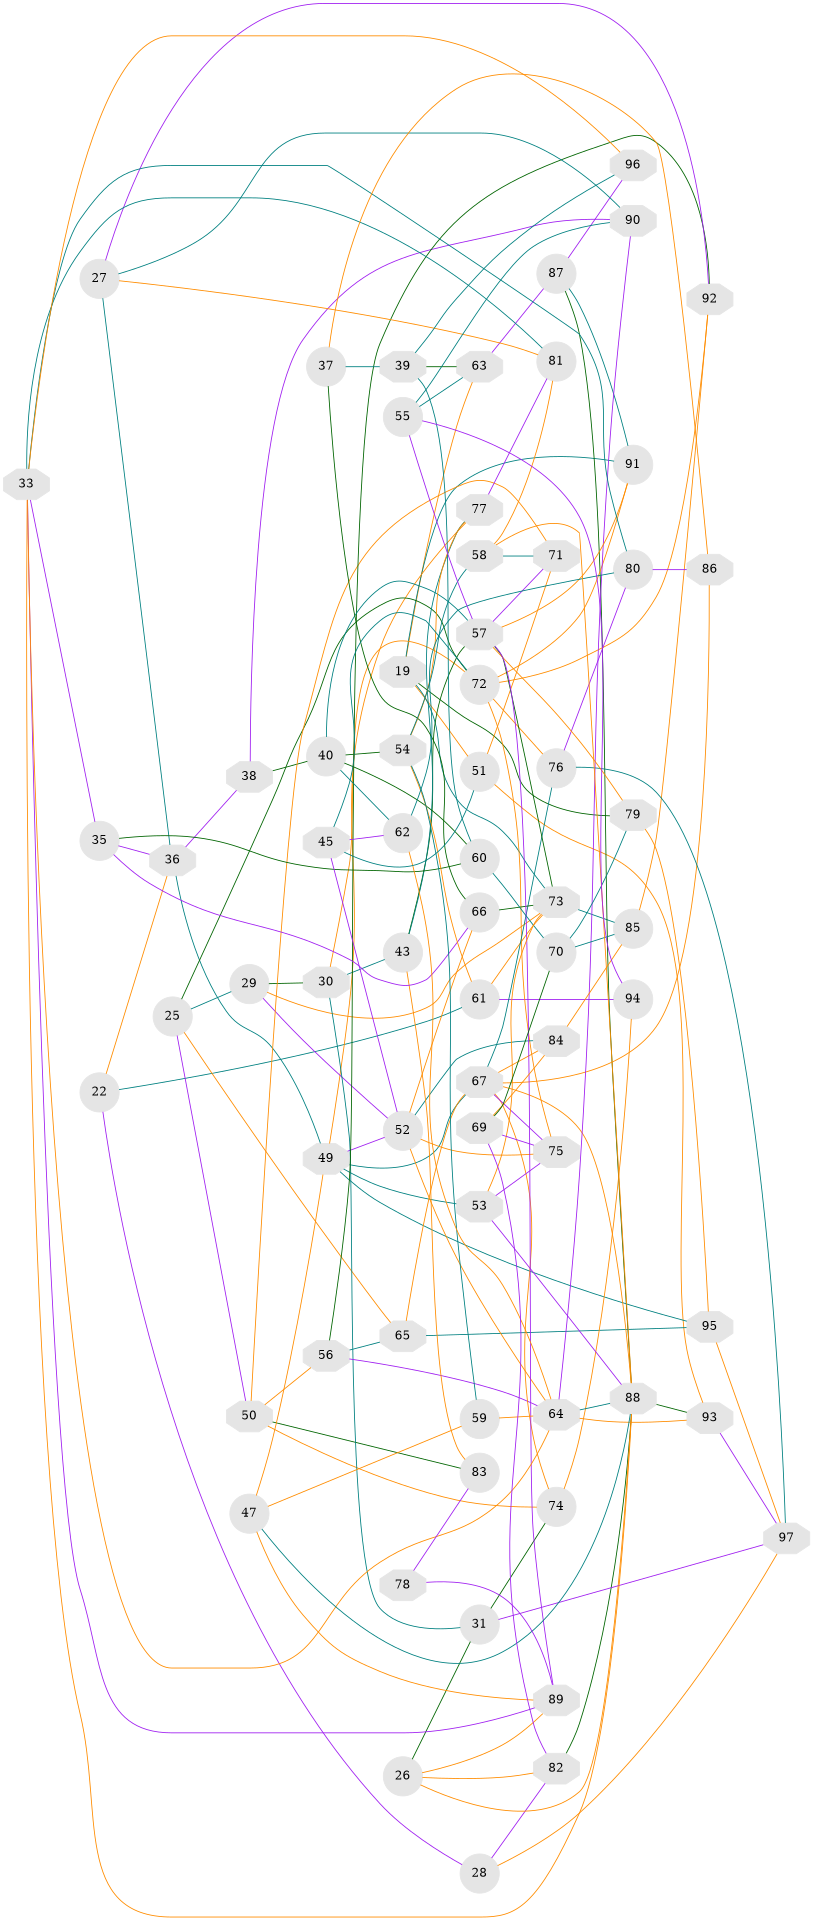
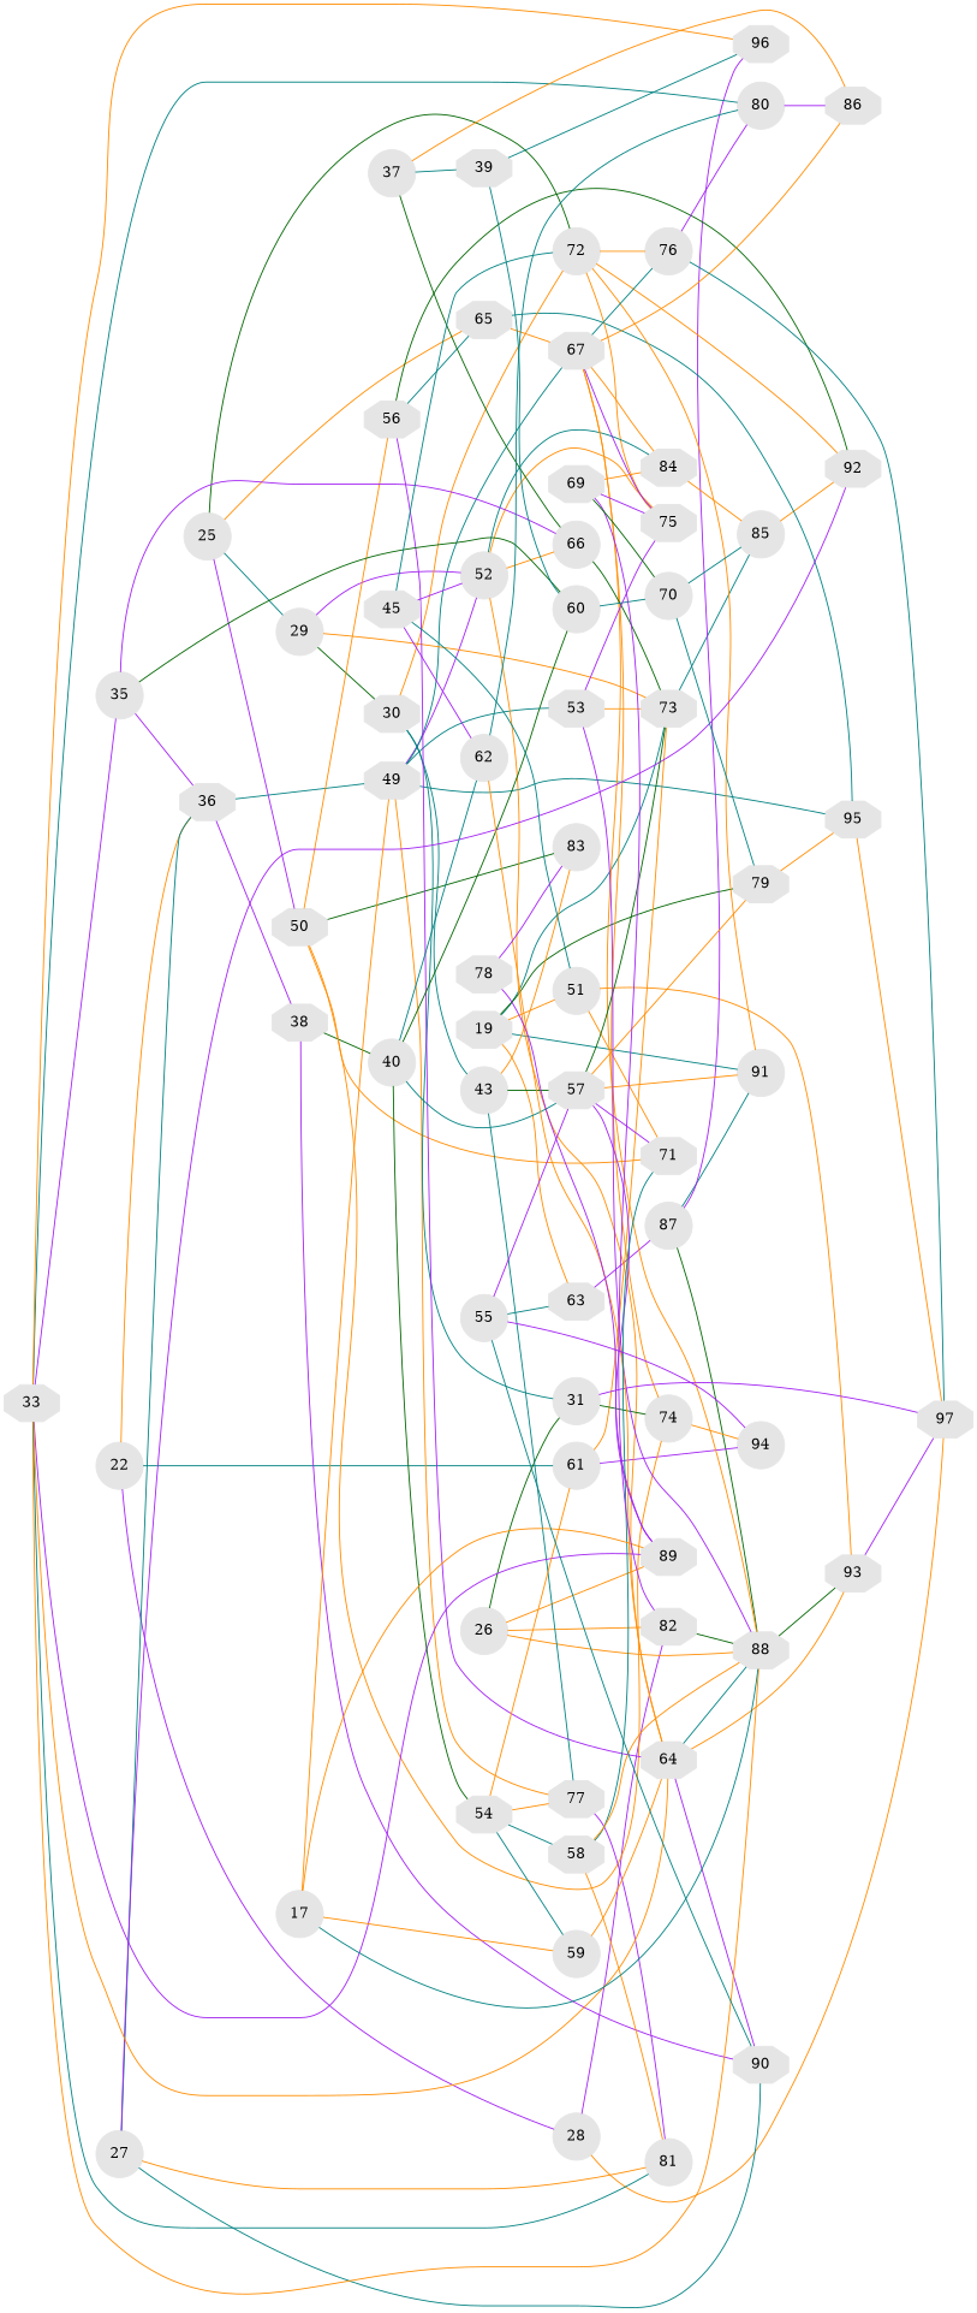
  graph {
    rankdir=LR
    node [color=gray90 shape=octagon style=filled]
    edge [color=darkorange]
    19 [super="+15"]
    51 [shape=circle]
    63
    73 [super="+7+10"]
    79
    91 [shape=circle]
    71
    93
    87 [shape=circle]
    85 [shape=circle]
    95
    22 [shape=circle]
    28 [shape=circle]
    36 [super="+32"]
    61 [shape=circle super="+46"]
    82
    97 [super="+11"]
    38
    49 [super="+1+16"]
    94 [shape=circle]
    25 [shape=circle]
    29 [shape=circle]
    50 [super="+18"]
    65
    72 [shape=circle super="+2+42"]
    30
    52 [shape=circle super="+41"]
    74 [shape=circle]
    83 [shape=circle super="+48"]
    56
    67 [super="+34"]
    92
    75 [super="+14"]
    76 [shape=circle]
    26 [shape=circle]
    31 [shape=circle]
    88 [super="+8+24+21"]
    89 [super="+68"]
    27 [shape=circle]
    81 [shape=circle]
    90
    43 [shape=circle]
    64 [super="+17+20"]
    66 [shape=circle]
    84
    57 [super="+4+23"]
    77
    33 [super="+9+13"]
    35 [shape=circle]
    80 [shape=circle super="+6"]
    96
    60 [shape=circle]
    86
    70 [shape=circle]
    40 [shape=circle super="+3"]
    53
    37 [shape=circle]
    39
    59 [shape=circle]
    54 [super="+44"]
    62 [shape=circle]
    58
    45
-   47 [shape=circle]
+   47 [shape=circle label=17]
    55 [shape=circle]
    69
    78
    19 -- 51
    19 -- 63
    19 -- 73 [color=teal weight=2]
    19 -- 79 [color=darkgreen]
    19 -- 91 [color=teal]
    51 -- 71
    51 -- 93
    63 -- 87 [color=purple]
    73 -- 85 [color=teal]
    79 -- 95
    93 -- 97 [color=purple]
    87 -- 91 [color=teal]
    87 -- 88 [color=darkgreen]
    87 -- 96 [color=purple]
    85 -- 92
    95 -- 97
    22 -- 28 [color=purple]
    22 -- 36
    22 -- 61 [color=teal weight=2]
    28 -- 82 [color=purple]
    28 -- 97 [weight=2]
    36 -- 38 [color=purple weight=2]
    36 -- 49 [color=teal]
    61 -- 73
    61 -- 94 [color=purple weight=2]
    82 -- 88 [color=darkgreen]
    38 -- 90 [color=purple]
    38 -- 40 [color=darkgreen]
    49 -- 95 [color=teal]
    49 -- 52 [color=purple weight=2]
    49 -- 67 [color=teal]
    49 -- 77
    49 -- 53 [color=teal]
    25 -- 29 [color=teal]
    25 -- 50 [color=purple]
    25 -- 65
    25 -- 72 [color=darkgreen]
    29 -- 73
    29 -- 30 [color=darkgreen]
    29 -- 52 [color=purple]
    50 -- 71
    50 -- 74
    50 -- 83 [color=darkgreen weight=2]
    50 -- 56
    65 -- 95 [color=teal]
    65 -- 67
    72 -- 91
    72 -- 92
    72 -- 75 [weight=2]
    72 -- 76
    30 -- 72
    30 -- 31 [color=teal]
    30 -- 43 [color=teal]
    52 -- 75
    52 -- 64
    52 -- 66
    52 -- 84 [color=teal]
    74 -- 94
    56 -- 65 [color=teal]
    56 -- 92 [color=darkgreen]
    56 -- 64 [color=purple]
    67 -- 74
    67 -- 75 [color=purple]
    67 -- 76 [color=teal]
    67 -- 88
    67 -- 84
    67 -- 86
    76 -- 97 [color=teal]
    76 -- 80 [color=purple]
    26 -- 82
    26 -- 31 [color=darkgreen]
    26 -- 88
    26 -- 89
    31 -- 97 [color=purple]
    31 -- 74 [color=darkgreen]
    88 -- 93 [color=darkgreen]
    27 -- 36 [color=teal]
    27 -- 92 [color=purple]
    27 -- 81
    27 -- 90 [color=teal]
    43 -- 83
    43 -- 57 [color=darkgreen]
    43 -- 77 [color=teal]
    64 -- 93
    64 -- 88 [color=teal]
    64 -- 90 [color=purple]
    66 -- 73 [color=darkgreen]
    84 -- 85
    57 -- 73 [color=darkgreen]
    57 -- 79
    57 -- 91
    57 -- 71 [color=purple]
    57 -- 89 [color=purple]
    77 -- 81 [color=purple]
    33 -- 88
    33 -- 89 [color=purple]
    33 -- 81 [color=teal]
    33 -- 64
    33 -- 35 [color=purple]
    33 -- 80 [color=teal weight=2]
    33 -- 96
    35 -- 36 [color=purple]
    35 -- 66 [color=purple]
    35 -- 60 [color=darkgreen]
    80 -- 86 [color=purple weight=2]
    60 -- 70 [color=teal]
    70 -- 79 [color=teal]
    70 -- 85 [color=teal]
    40 -- 57 [color=teal]
    40 -- 60 [color=darkgreen]
    40 -- 54 [color=darkgreen weight=2]
    40 -- 62 [color=teal]
    53 -- 73
    53 -- 75 [color=purple]
    53 -- 88 [color=purple]
    37 -- 66 [color=darkgreen]
    37 -- 86
    37 -- 39 [color=teal]
-   39 -- 63 [color=darkgreen]
    39 -- 96 [color=teal]
    39 -- 60 [color=teal]
    59 -- 64
    54 -- 61
    54 -- 77
    54 -- 59 [color=teal]
    54 -- 58 [color=teal]
    62 -- 64
    62 -- 80 [color=teal]
    58 -- 71 [color=teal]
    58 -- 88
    58 -- 81
    45 -- 51 [color=teal]
    45 -- 72 [color=teal]
    45 -- 52 [color=purple]
    45 -- 62 [color=purple]
    47 -- 49
    47 -- 88 [color=teal]
    47 -- 89
    47 -- 59
    55 -- 63 [color=teal]
    55 -- 94 [color=purple]
    55 -- 90 [color=teal]
    55 -- 57 [color=purple]
    69 -- 82 [color=purple]
    69 -- 75 [color=purple]
    69 -- 84
    69 -- 70 [color=darkgreen]
    78 -- 83 [color=purple weight=2]
    78 -- 89 [color=purple weight=2]
  }
